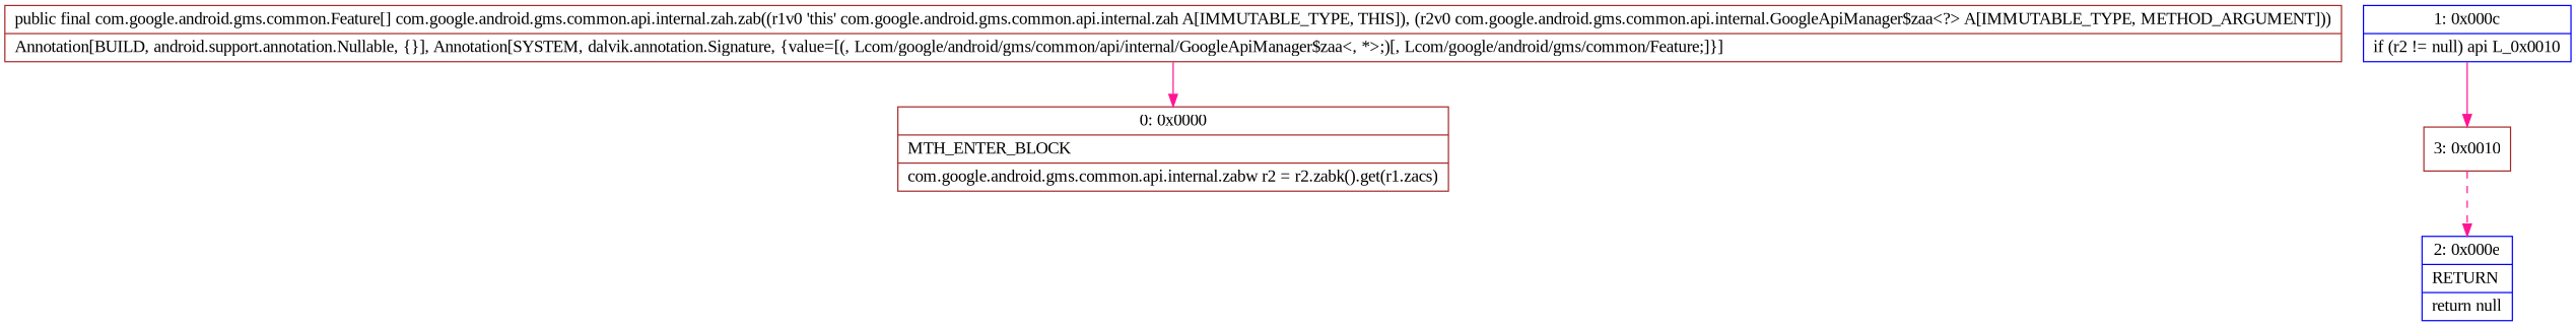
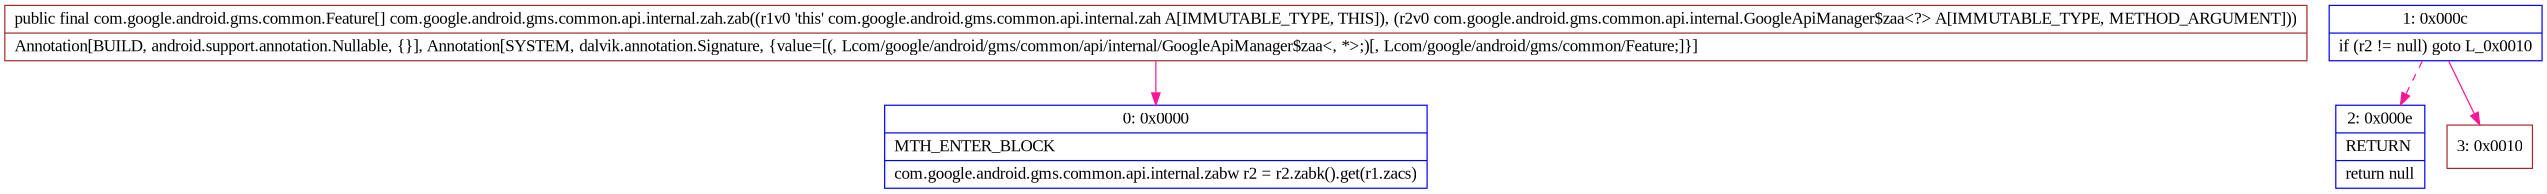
  digraph {
    fontname="Liberation Serif"
    node [color=blue fontname="Liberation Serif" shape=record]
    edge [color=deeppink fontname="Liberation Serif"]
-   n1 [color=brown label="{0\:\ 0x0000|MTH_ENTER_BLOCK\l|com.google.android.gms.common.api.internal.zabw r2 = r2.zabk().get(r1.zacs)\l}"]
-   n2 [label="{1\:\ 0x000c|if (r2 != null) api L_0x0010\l}"]
+   n1 [label="{0\:\ 0x0000|MTH_ENTER_BLOCK\l|com.google.android.gms.common.api.internal.zabw r2 = r2.zabk().get(r1.zacs)\l}"]
+   n2 [label="{1\:\ 0x000c|if (r2 != null) goto L_0x0010\l}"]
    n3 [label="{2\:\ 0x000e|RETURN\l|return null\l}"]
    n4 [color=brown label="{3\:\ 0x0010}"]
    n5 [color=brown label="{public final com.google.android.gms.common.Feature[] com.google.android.gms.common.api.internal.zah.zab((r1v0 'this' com.google.android.gms.common.api.internal.zah A[IMMUTABLE_TYPE, THIS]), (r2v0 com.google.android.gms.common.api.internal.GoogleApiManager$zaa\<?\> A[IMMUTABLE_TYPE, METHOD_ARGUMENT]))  | Annotation[BUILD, android.support.annotation.Nullable, \{\}], Annotation[SYSTEM, dalvik.annotation.Signature, \{value=[(, Lcom\/google\/android\/gms\/common\/api\/internal\/GoogleApiManager$zaa\<, *\>;)[, Lcom\/google\/android\/gms\/common\/Feature;]\}]\l}"]
-   n4 -> n3 [style=dashed]
+   n2 -> n3 [style=dashed]
    n2 -> n4
    n5 -> n1
  }
